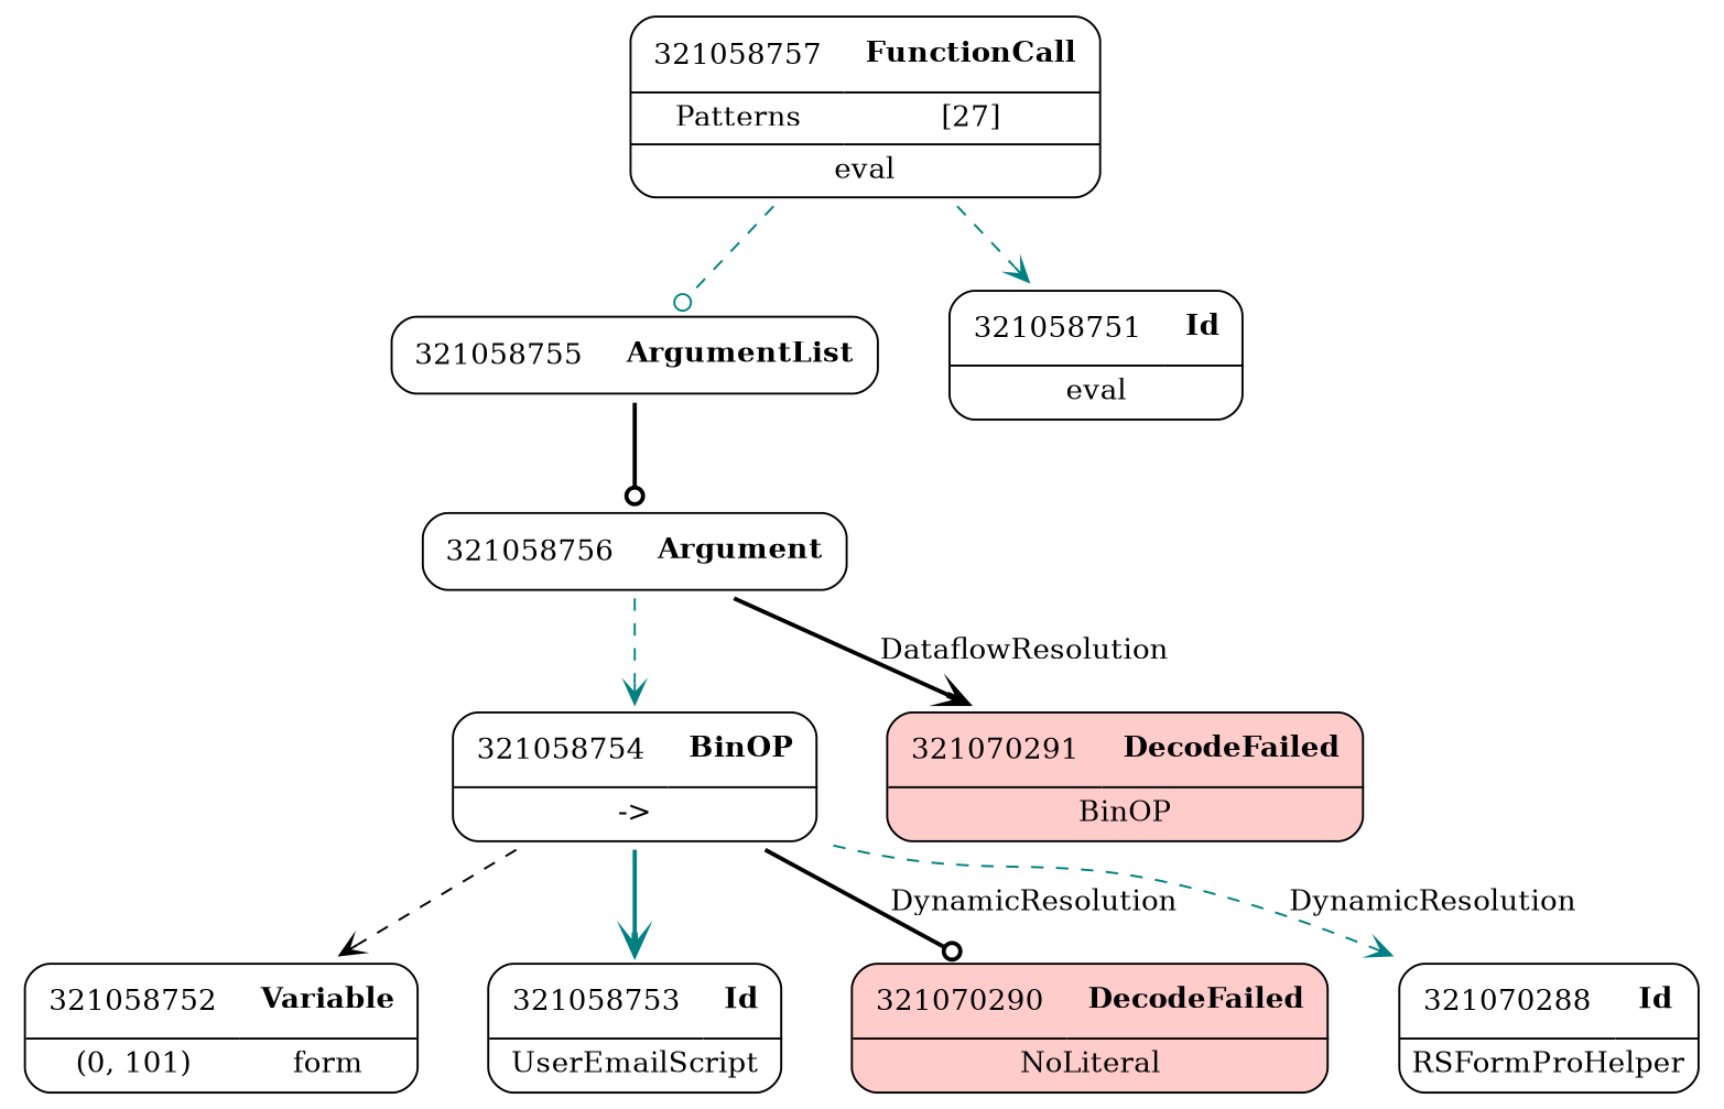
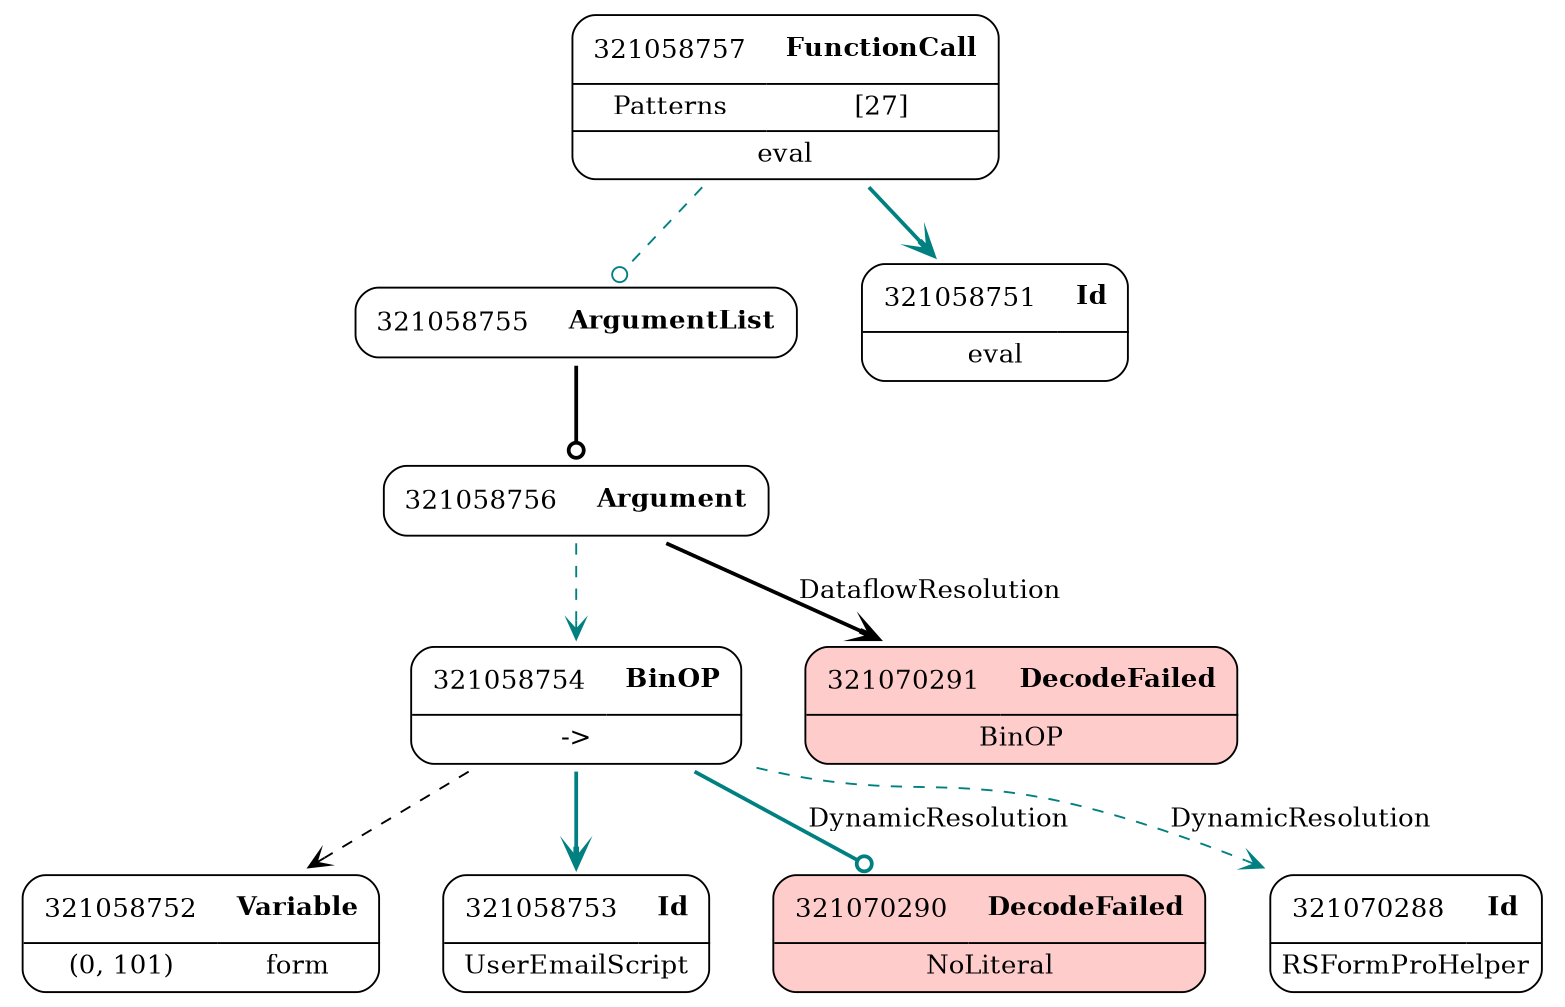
  digraph {
    node [shape=none]
    edge [arrowhead=vee color=teal style=dashed weight=2]
    n1 [label=<<TABLE border='1' cellspacing='0' cellpadding='10' style='rounded' ><TR><TD border='0'>321058754</TD><TD border='0'><B>BinOP</B></TD></TR><HR/><TR><TD border='0' cellpadding='5' colspan='2'>-&gt;</TD></TR></TABLE>>]
    n2 [label=<<TABLE border='1' cellspacing='0' cellpadding='10' style='rounded' ><TR><TD border='0'>321058752</TD><TD border='0'><B>Variable</B></TD></TR><HR/><TR><TD border='0' cellpadding='5'>(0, 101)</TD><TD border='0' cellpadding='5'>form</TD></TR></TABLE>>]
    n3 [label=<<TABLE border='1' cellspacing='0' cellpadding='10' style='rounded' ><TR><TD border='0'>321058753</TD><TD border='0'><B>Id</B></TD></TR><HR/><TR><TD border='0' cellpadding='5' colspan='2'>UserEmailScript</TD></TR></TABLE>>]
    n4 [label=<<TABLE border='1' cellspacing='0' cellpadding='10' style='rounded' bgcolor='#FFCCCC' ><TR><TD border='0'>321070290</TD><TD border='0'><B>DecodeFailed</B></TD></TR><HR/><TR><TD border='0' cellpadding='5' colspan='2'>NoLiteral</TD></TR></TABLE>>]
    n5 [label=<<TABLE border='1' cellspacing='0' cellpadding='10' style='rounded' ><TR><TD border='0'>321070288</TD><TD border='0'><B>Id</B></TD></TR><HR/><TR><TD border='0' cellpadding='5' colspan='2'>RSFormProHelper</TD></TR></TABLE>>]
    n6 [label=<<TABLE border='1' cellspacing='0' cellpadding='10' style='rounded' bgcolor='#FFCCCC' ><TR><TD border='0'>321070291</TD><TD border='0'><B>DecodeFailed</B></TD></TR><HR/><TR><TD border='0' cellpadding='5' colspan='2'>BinOP</TD></TR></TABLE>>]
    n7 [label=<<TABLE border='1' cellspacing='0' cellpadding='10' style='rounded' ><TR><TD border='0'>321058755</TD><TD border='0'><B>ArgumentList</B></TD></TR></TABLE>>]
    n8 [label=<<TABLE border='1' cellspacing='0' cellpadding='10' style='rounded' ><TR><TD border='0'>321058756</TD><TD border='0'><B>Argument</B></TD></TR></TABLE>>]
    n9 [label=<<TABLE border='1' cellspacing='0' cellpadding='10' style='rounded' ><TR><TD border='0'>321058757</TD><TD border='0'><B>FunctionCall</B></TD></TR><HR/><TR><TD border='0' cellpadding='5'>Patterns</TD><TD border='0' cellpadding='5'>[27]</TD></TR><HR/><TR><TD border='0' cellpadding='5' colspan='2'>eval</TD></TR></TABLE>>]
    n10 [label=<<TABLE border='1' cellspacing='0' cellpadding='10' style='rounded' ><TR><TD border='0'>321058751</TD><TD border='0'><B>Id</B></TD></TR><HR/><TR><TD border='0' cellpadding='5' colspan='2'>eval</TD></TR></TABLE>>]
    n1 -> n2 [color=black]
    n1 -> n3 [style=bold]
-   n1 -> n4 [arrowhead=odot color=black label=DynamicResolution style=bold weight=""]
+   n1 -> n4 [arrowhead=odot label=DynamicResolution style=bold weight=""]
    n1 -> n5 [label=DynamicResolution weight=""]
    n7 -> n8 [arrowhead=odot color=black style=bold]
    n8 -> n1
    n8 -> n6 [color=black label=DataflowResolution style=bold weight=""]
    n9 -> n7 [arrowhead=odot]
-   n9 -> n10
+   n9 -> n10 [style=bold]
  }
